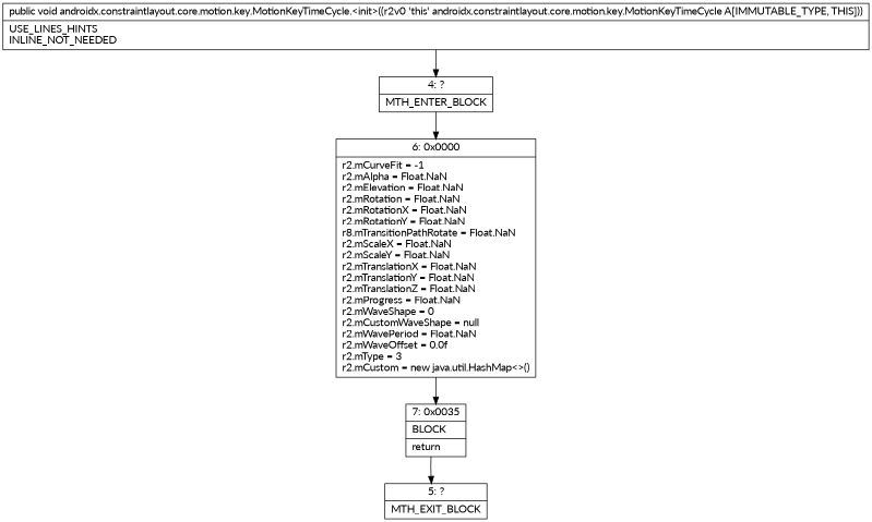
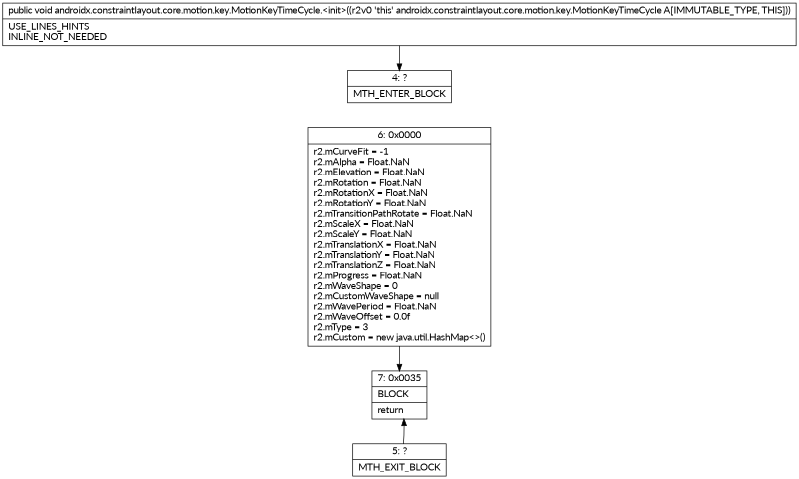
  digraph {
    fontname=Lato
    node [fontname=Lato shape=record]
    edge [fontname=Lato]
    n1 [label="{4\:\ ?|MTH_ENTER_BLOCK\l}"]
-   n2 [label="{6\:\ 0x0000|r2.mCurveFit = \-1\lr2.mAlpha = Float.NaN\lr2.mElevation = Float.NaN\lr2.mRotation = Float.NaN\lr2.mRotationX = Float.NaN\lr2.mRotationY = Float.NaN\lr8.mTransitionPathRotate = Float.NaN\lr2.mScaleX = Float.NaN\lr2.mScaleY = Float.NaN\lr2.mTranslationX = Float.NaN\lr2.mTranslationY = Float.NaN\lr2.mTranslationZ = Float.NaN\lr2.mProgress = Float.NaN\lr2.mWaveShape = 0\lr2.mCustomWaveShape = null\lr2.mWavePeriod = Float.NaN\lr2.mWaveOffset = 0.0f\lr2.mType = 3\lr2.mCustom = new java.util.HashMap\<\>()\l}"]
+   n2 [label="{6\:\ 0x0000|r2.mCurveFit = \-1\lr2.mAlpha = Float.NaN\lr2.mElevation = Float.NaN\lr2.mRotation = Float.NaN\lr2.mRotationX = Float.NaN\lr2.mRotationY = Float.NaN\lr2.mTransitionPathRotate = Float.NaN\lr2.mScaleX = Float.NaN\lr2.mScaleY = Float.NaN\lr2.mTranslationX = Float.NaN\lr2.mTranslationY = Float.NaN\lr2.mTranslationZ = Float.NaN\lr2.mProgress = Float.NaN\lr2.mWaveShape = 0\lr2.mCustomWaveShape = null\lr2.mWavePeriod = Float.NaN\lr2.mWaveOffset = 0.0f\lr2.mType = 3\lr2.mCustom = new java.util.HashMap\<\>()\l}"]
    n3 [label="{7\:\ 0x0035|BLOCK\l|return\l}"]
    n4 [label="{5\:\ ?|MTH_EXIT_BLOCK\l}"]
    n5 [label="{public void androidx.constraintlayout.core.motion.key.MotionKeyTimeCycle.\<init\>((r2v0 'this' androidx.constraintlayout.core.motion.key.MotionKeyTimeCycle A[IMMUTABLE_TYPE, THIS]))  | USE_LINES_HINTS\lINLINE_NOT_NEEDED\l}"]
-   n1 -> n2
    n2 -> n3
-   n3 -> n4
+   n4 -> n3
    n5 -> n1
  }
